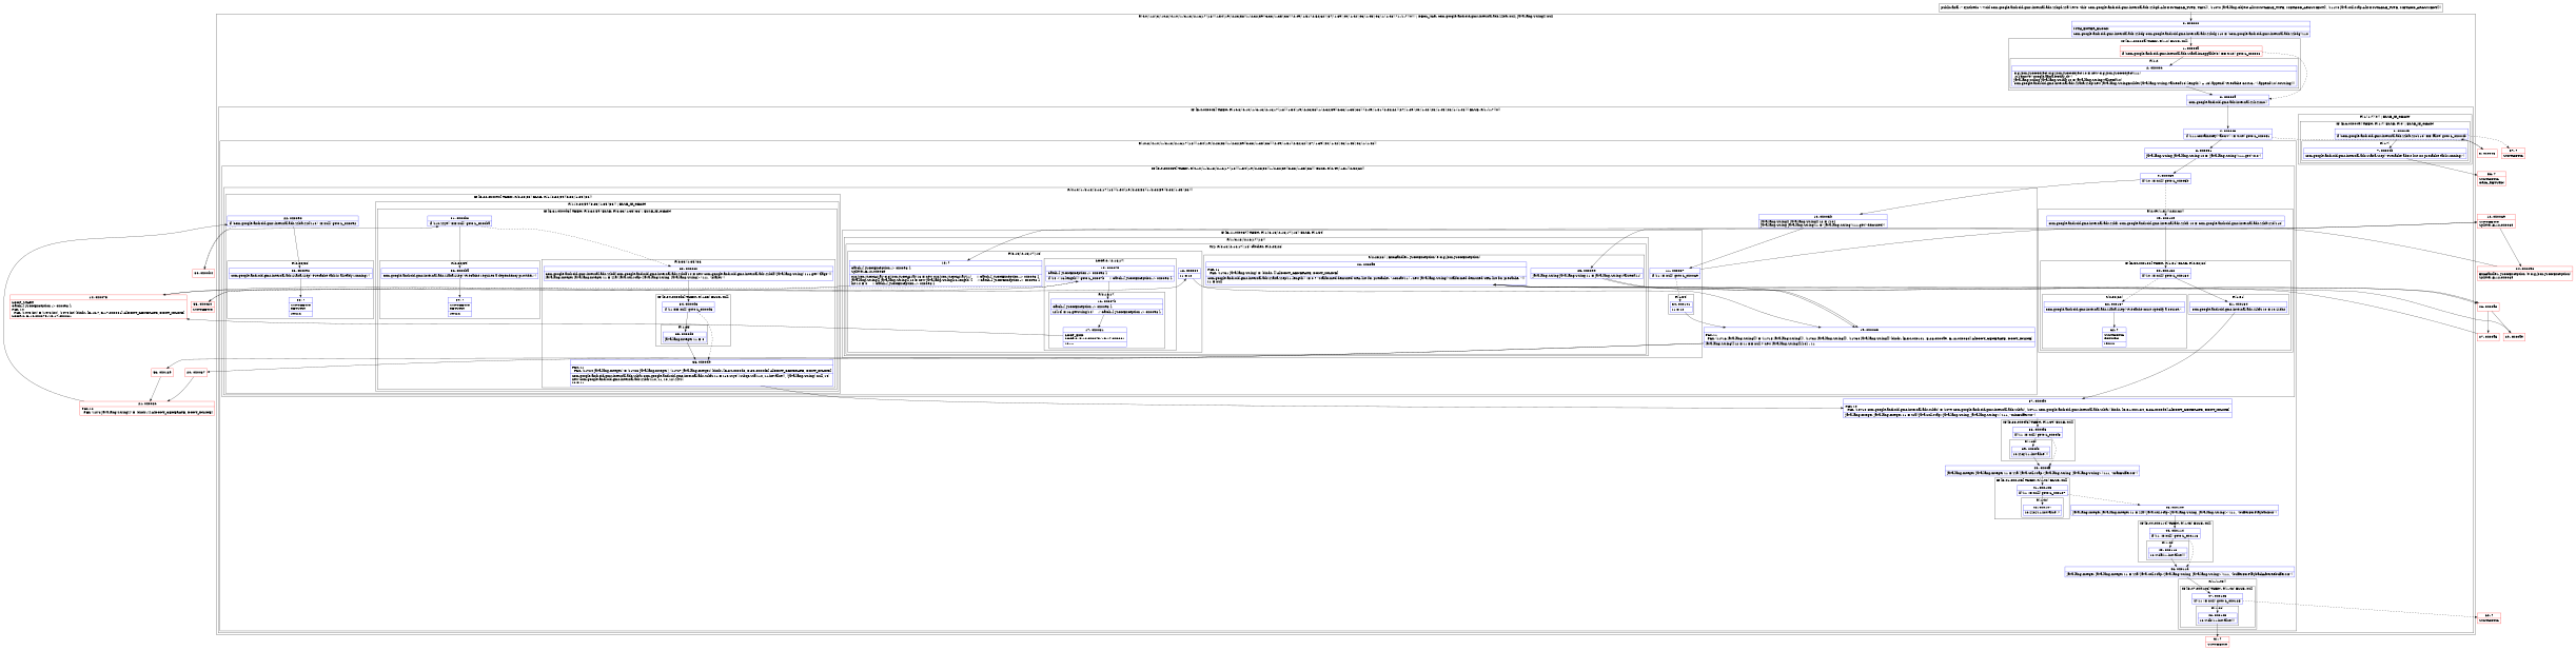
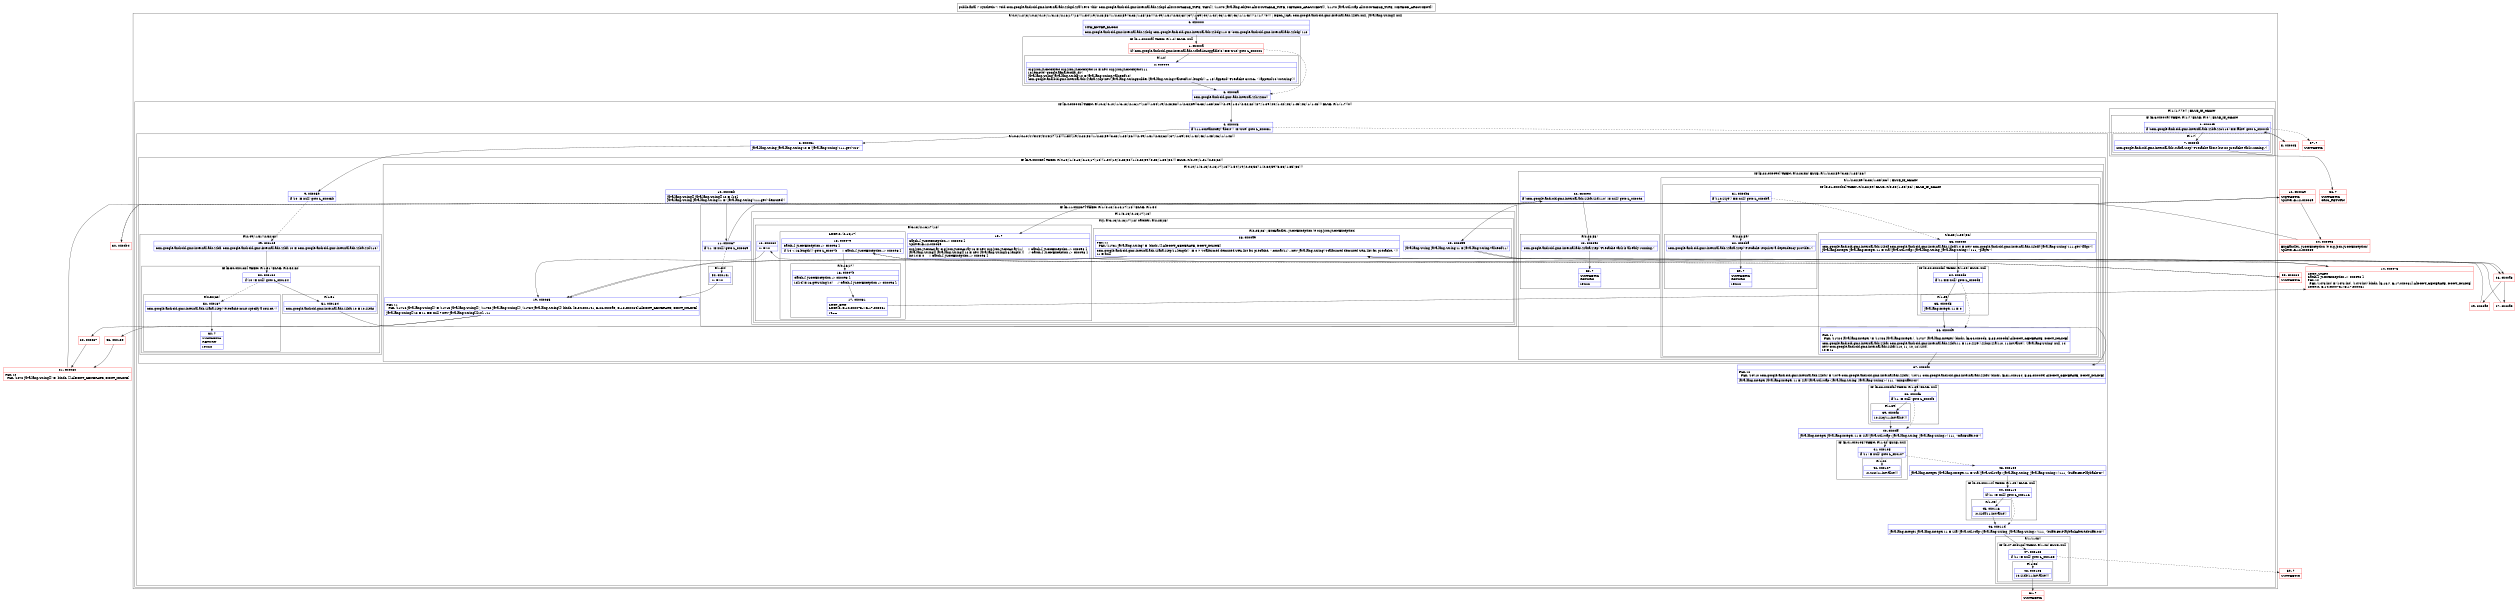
  digraph {
    node [color=blue shape=record]
    n1 [label="{2\:\ 0x000c|org.json.JSONObject org.json.JSONObject r0 = new org.json.JSONObject(r11)\lr0.remove(\"google.afma.Notify_dt\")\ljava.lang.String java.lang.String r0 = java.lang.String.valueOf(r0)\lcom.google.android.gms.internal.ads.zzaxa.zzdp(new java.lang.StringBuilder(java.lang.String.valueOf(r0).length() + 15).append(\"Precache GMSG: \").append(r0).toString())\l}"]
    n2 [color=red label="{1\:\ 0x000a|if (com.google.android.gms.internal.ads.zzaxa.isLoggable(3) == true) goto L_0x000c\l}"]
    n3 [label="{16\:\ 0x007b|Catch:\{ JSONException \-\> 0x0098 \}\l|r2[r4] = r6.getString(r4)     \/\/ Catch:\{ JSONException \-\> 0x0098 \}\l}"]
    n4 [label="{17\:\ 0x0081|LOOP_END\lLOOP:0: B:14:0x0075\-\>B:17:0x0081\l|r4++\l}"]
    n5 [label="{15\:\ 0x0079|Catch:\{ JSONException \-\> 0x0098 \}\l|if (r4 \< r6.length()) goto L_0x007b     \/\/ Catch:\{ JSONException \-\> 0x0098 \}\l}"]
    n6 [label="{13\:\ ?|Catch:\{ JSONException \-\> 0x0098 \}\lSplitter:B:12:0x0069\l|org.json.JSONArray org.json.JSONArray r6 = new org.json.JSONArray(r1)     \/\/ Catch:\{ JSONException \-\> 0x0098 \}\ljava.lang.String[] java.lang.String[] r2 = new java.lang.String[r6.length()]     \/\/ Catch:\{ JSONException \-\> 0x0098 \}\lint r4 = 0     \/\/ Catch:\{ JSONException \-\> 0x0098 \}\l}"]
    n7 [label="{18\:\ 0x0084|r1 = r2\l}"]
    n8 [label="{25\:\ 0x0099|java.lang.String java.lang.String r1 = java.lang.String.valueOf(r1)\l}"]
    n9 [label="{28\:\ 0x00a9|PHI: r1 \l  PHI: (r1v31 java.lang.String) =  binds: [] A[DONT_GENERATE, DONT_INLINE]\l|com.google.android.gms.internal.ads.zzaxa.zzep(r1.length() != 0 ? \"Malformed demuxed URL list for precache: \".concat(r1) : new java.lang.String(\"Malformed demuxed URL list for precache: \"))\lr1 = null\l}"]
    n10 [label="{54\:\ 0x0141|r1 = r2\l}"]
    n11 [label="{11\:\ 0x0067|if (r1 != null) goto L_0x0069\l}"]
    n12 [label="{23\:\ 0x0092|com.google.android.gms.internal.ads.zzaxa.zzep(\"Precache task is already running.\")\l}"]
    n13 [label="{58\:\ ?|SYNTHETIC\lRETURN\l|return\l}"]
    n14 [label="{32\:\ 0x00ba|com.google.android.gms.internal.ads.zzaxa.zzep(\"Precache requires a dependency provider.\")\l}"]
    n15 [label="{59\:\ ?|SYNTHETIC\lRETURN\l|return\l}"]
    n16 [label="{35\:\ 0x00d5|java.lang.Integer r1 = 0\l}"]
    n17 [label="{34\:\ 0x00d3|if (r1 == null) goto L_0x00d5\l}"]
    n18 [label="{33\:\ 0x00c0|com.google.android.gms.internal.ads.zzbdf com.google.android.gms.internal.ads.zzbdf r4 = new com.google.android.gms.internal.ads.zzbdf((java.lang.String) r11.get(\"flags\"))\ljava.lang.Integer java.lang.Integer r1 = zza((java.util.Map\<java.lang.String, java.lang.String\>) r11, \"player\")\l}"]
    n19 [label="{36\:\ 0x00d9|PHI: r1 \l  PHI: (r1v24 java.lang.Integer) = (r1v23 java.lang.Integer), (r1v27 java.lang.Integer) binds: [B:34:0x00d3, B:35:0x00d5] A[DONT_GENERATE, DONT_INLINE]\l|com.google.android.gms.internal.ads.zzbfu com.google.android.gms.internal.ads.zzbfu r1 = r10.zzye().zzbqs.zza(r10, r1.intValue(), (java.lang.String) null, r4)\lnew com.google.android.gms.internal.ads.zzbfr(r10, r1, r0, r2).zzvi()\lr0 = r1\l}"]
    n20 [label="{31\:\ 0x00b8|if (r10.zzye() == null) goto L_0x00ba\l}"]
    n21 [label="{22\:\ 0x0090|if (com.google.android.gms.internal.ads.zzbft.zzd(r10) != null) goto L_0x0092\l}"]
    n22 [label="{10\:\ 0x005b|java.lang.String[] java.lang.String[] r2 = \{r0\}\ljava.lang.String java.lang.String r1 = (java.lang.String) r11.get(\"demuxed\")\l}"]
    n23 [label="{19\:\ 0x0085|PHI: r1 \l  PHI: (r1v16 java.lang.String[]) = (r1v15 java.lang.String[]), (r1v32 java.lang.String[]), (r1v34 java.lang.String[]) binds: [B:54:0x0141, B:28:0x00a9, B:18:0x0084] A[DONT_GENERATE, DONT_INLINE]\l|java.lang.String[] r2 = r1 == null ? new java.lang.String[]\{r0\} : r1\l}"]
    n24 [label="{51\:\ 0x0134|com.google.android.gms.internal.ads.zzbfu r0 = r0.zzehs\l}"]
    n25 [label="{52\:\ 0x0137|com.google.android.gms.internal.ads.zzaxa.zzep(\"Precache must specify a source.\")\l}"]
    n26 [label="{62\:\ ?|SYNTHETIC\lRETURN\l|return\l}"]
    n27 [label="{50\:\ 0x0132|if (r0 != null) goto L_0x0134\l}"]
    n28 [label="{49\:\ 0x012e|com.google.android.gms.internal.ads.zzbfr com.google.android.gms.internal.ads.zzbfr r0 = com.google.android.gms.internal.ads.zzbft.zzd(r10)\l}"]
    n29 [label="{9\:\ 0x0059|if (r0 != null) goto L_0x005b\l}"]
    n30 [label="{39\:\ 0x00f8|r0.zzcy(r1.intValue())\l}"]
    n31 [label="{38\:\ 0x00f6|if (r1 != null) goto L_0x00f8\l}"]
    n32 [label="{42\:\ 0x0107|r0.zzcz(r1.intValue())\l}"]
    n33 [label="{41\:\ 0x0105|if (r1 != null) goto L_0x0107\l}"]
    n34 [label="{45\:\ 0x0116|r0.zzda(r1.intValue())\l}"]
    n35 [label="{44\:\ 0x0114|if (r1 != null) goto L_0x0116\l}"]
    n36 [label="{48\:\ 0x0125|r0.zzdb(r1.intValue())\l}"]
    n37 [label="{47\:\ 0x0123|if (r1 != null) goto L_0x0125\l}"]
    n38 [label="{8\:\ 0x0051|java.lang.String java.lang.String r0 = (java.lang.String) r11.get(\"src\")\l}"]
    n39 [label="{37\:\ 0x00f0|PHI: r0 \l  PHI: (r0v10 com.google.android.gms.internal.ads.zzbfu) = (r0v9 com.google.android.gms.internal.ads.zzbfu), (r0v11 com.google.android.gms.internal.ads.zzbfu) binds: [B:51:0x0134, B:36:0x00d9] A[DONT_GENERATE, DONT_INLINE]\l|java.lang.Integer java.lang.Integer r1 = zza((java.util.Map\<java.lang.String, java.lang.String\>) r11, \"minBufferMs\")\l}"]
    n40 [label="{40\:\ 0x00ff|java.lang.Integer java.lang.Integer r1 = zza((java.util.Map\<java.lang.String, java.lang.String\>) r11, \"maxBufferMs\")\l}"]
    n41 [label="{43\:\ 0x010e|java.lang.Integer java.lang.Integer r1 = zza((java.util.Map\<java.lang.String, java.lang.String\>) r11, \"bufferForPlaybackMs\")\l}"]
    n42 [label="{46\:\ 0x011d|java.lang.Integer java.lang.Integer r1 = zza((java.util.Map\<java.lang.String, java.lang.String\>) r11, \"bufferForPlaybackAfterRebufferMs\")\l}"]
    n43 [label="{7\:\ 0x004b|com.google.android.gms.internal.ads.zzaxa.zzep(\"Precache abort but no precache task running.\")\l}"]
    n44 [label="{6\:\ 0x0049|if (com.google.android.gms.internal.ads.zzbft.zzc(r10) == false) goto L_0x004b\l}"]
    n45 [label="{4\:\ 0x0043|if (r11.containsKey(\"abort\") != true) goto L_0x0051\l}"]
    n46 [label="{0\:\ 0x0000|MTH_ENTER_BLOCK\l|com.google.android.gms.internal.ads.zzbdg com.google.android.gms.internal.ads.zzbdg r10 = (com.google.android.gms.internal.ads.zzbdg) r10\l}"]
    n47 [label="{3\:\ 0x003a|com.google.android.gms.ads.internal.zzk.zzmc()\l}"]
    n48 [color=red label="{14\:\ 0x0075|LOOP_START\lCatch:\{ JSONException \-\> 0x0098 \}\lPHI: r4 \l  PHI: (r4v3 int) = (r4v2 int), (r4v4 int) binds: [B:13:?, B:17:0x0081] A[DONT_GENERATE, DONT_INLINE]\lLOOP:0: B:14:0x0075\-\>B:17:0x0081\l}"]
    n49 [color=red label="{55\:\ 0x0084|SYNTHETIC\l}"]
    n50 [color=red label="{26\:\ 0x00a3}"]
    n51 [color=red label="{12\:\ 0x0069|SYNTHETIC\lSplitter:B:12:0x0069\l}"]
    n52 [color=red label="{30\:\ 0x00b4}"]
    n53 [color=red label="{20\:\ 0x0087}"]
    n54 [color=red label="{53\:\ 0x013e}"]
    n55 [color=red label="{61\:\ ?|SYNTHETIC\l}"]
    n56 [color=red label="{60\:\ ?|SYNTHETIC\l}"]
    n57 [color=red label="{56\:\ ?|SYNTHETIC\lORIG_RETURN\l}"]
    n58 [color=red label="{57\:\ ?|SYNTHETIC\l}"]
    n59 [color=red label="{5\:\ 0x0045}"]
    n60 [color=red label="{24\:\ 0x0098|ExcHandler: JSONException (e org.json.JSONException)\lSplitter:B:12:0x0069\l}"]
    n61 [color=red label="{27\:\ 0x00a5}"]
    n62 [color=red label="{29\:\ 0x00ae}"]
    n63 [color=red label="{21\:\ 0x008c|PHI: r2 \l  PHI: (r2v2 java.lang.String[]) =  binds: [] A[DONT_GENERATE, DONT_INLINE]\l}"]
    n64 [label="{public final \/* synthetic *\/ void com.google.android.gms.internal.ads.zzbgd.zza((r9v0 'this' com.google.android.gms.internal.ads.zzbgd A[IMMUTABLE_TYPE, THIS]), (r10v0 java.lang.Object A[IMMUTABLE_TYPE, METHOD_ARGUMENT]), (r11v0 java.util.Map A[IMMUTABLE_TYPE, METHOD_ARGUMENT])) }" color=""]
    subgraph cluster_1 {
      label="R(4:0|(1:2)|3|(10:8|(4:10|(1:(3:13|(2:16|17)|18))(1:54)|19|(2:23|58)(1:(2:32|59)(3:33|(1:35)|36)))(2:49|(1:51)(2:52|62))|37|(1:39)|40|(1:42)|43|(1:45)|46|(1:(1:48)))(1:(1:7)(0))) | DECL_VAR: com.google.android.gms.internal.ads.zzbfu null, java.lang.String[] null\l"
      n46
      n47
      subgraph cluster_2 {
        label="IF [B:1:0x000a] THEN: R(1:2) ELSE: null"
        n2
        subgraph cluster_3 {
          label="R(1:2)"
          n1
        }
      }
      subgraph cluster_4 {
        label="IF [B:4:0x0043] THEN: R(10:8|(4:10|(1:(3:13|(2:16|17)|18))(1:54)|19|(2:23|58)(1:(2:32|59)(3:33|(1:35)|36)))(2:49|(1:51)(2:52|62))|37|(1:39)|40|(1:42)|43|(1:45)|46|(1:(1:48))) ELSE: R(1:(1:7)(0))"
        n45
        subgraph cluster_5 {
          label="R(10:8|(4:10|(1:(3:13|(2:16|17)|18))(1:54)|19|(2:23|58)(1:(2:32|59)(3:33|(1:35)|36)))(2:49|(1:51)(2:52|62))|37|(1:39)|40|(1:42)|43|(1:45)|46|(1:(1:48)))"
          n38
          n39
          n40
          n41
          n42
          subgraph cluster_6 {
            label="IF [B:9:0x0059] THEN: R(4:10|(1:(3:13|(2:16|17)|18))(1:54)|19|(2:23|58)(1:(2:32|59)(3:33|(1:35)|36))) ELSE: R(2:49|(1:51)(2:52|62))"
            n29
            subgraph cluster_7 {
              label="R(4:10|(1:(3:13|(2:16|17)|18))(1:54)|19|(2:23|58)(1:(2:32|59)(3:33|(1:35)|36)))"
              n22
              n23
              subgraph cluster_8 {
                label="IF [B:11:0x0067] THEN: R(1:(3:13|(2:16|17)|18)) ELSE: R(1:54)"
                n11
                subgraph cluster_9 {
                  label="R(1:(3:13|(2:16|17)|18))"
                  subgraph cluster_10 {
                    label="Try: R(3:13|(2:16|17)|18) catches: R(2:25|28)"
                    subgraph cluster_11 {
                      label="R(3:13|(2:16|17)|18)"
                      n6
                      n7
                      subgraph cluster_12 {
                        label="LOOP:0: (2:16|17)"
                        n5
                        subgraph cluster_13 {
                          label="R(2:16|17)"
                          n3
                          n4
                        }
                      }
                    }
                    subgraph cluster_14 {
                      label="R(2:25|28) | ExcHandler: JSONException (e org.json.JSONException)\l"
                      n8
                      n9
                    }
                  }
                }
                subgraph cluster_15 {
                  label="R(1:54)"
                  n10
                }
              }
              subgraph cluster_16 {
                label="IF [B:22:0x0090] THEN: R(2:23|58) ELSE: R(1:(2:32|59)(3:33|(1:35)|36))"
                n21
                subgraph cluster_17 {
                  label="R(2:23|58)"
                  n12
                  n13
                }
                subgraph cluster_18 {
                  label="R(1:(2:32|59)(3:33|(1:35)|36)) | ELSE_IF_CHAIN\l"
                  subgraph cluster_19 {
                    label="IF [B:31:0x00b8] THEN: R(2:32|59) ELSE: R(3:33|(1:35)|36) | ELSE_IF_CHAIN\l"
                    n20
                    subgraph cluster_20 {
                      label="R(2:32|59)"
                      n14
                      n15
                    }
                    subgraph cluster_21 {
                      label="R(3:33|(1:35)|36)"
                      n18
                      n19
                      subgraph cluster_22 {
                        label="IF [B:34:0x00d3] THEN: R(1:35) ELSE: null"
                        n17
                        subgraph cluster_23 {
                          label="R(1:35)"
                          n16
                        }
                      }
                    }
                  }
                }
              }
            }
            subgraph cluster_24 {
              label="R(2:49|(1:51)(2:52|62))"
              n28
              subgraph cluster_25 {
                label="IF [B:50:0x0132] THEN: R(1:51) ELSE: R(2:52|62)"
                n27
                subgraph cluster_26 {
                  label="R(1:51)"
                  n24
                }
                subgraph cluster_27 {
                  label="R(2:52|62)"
                  n25
                  n26
                }
              }
            }
          }
          subgraph cluster_28 {
            label="IF [B:38:0x00f6] THEN: R(1:39) ELSE: null"
            n31
            subgraph cluster_29 {
              label="R(1:39)"
              n30
            }
          }
          subgraph cluster_30 {
            label="IF [B:41:0x0105] THEN: R(1:42) ELSE: null"
            n33
            subgraph cluster_31 {
              label="R(1:42)"
              n32
            }
          }
          subgraph cluster_32 {
            label="IF [B:44:0x0114] THEN: R(1:45) ELSE: null"
            n35
            subgraph cluster_33 {
              label="R(1:45)"
              n34
            }
          }
          subgraph cluster_34 {
            label="R(1:(1:48))"
            subgraph cluster_35 {
              label="IF [B:47:0x0123] THEN: R(1:48) ELSE: null"
              n37
              subgraph cluster_36 {
                label="R(1:48)"
                n36
              }
            }
          }
        }
        subgraph cluster_37 {
          label="R(1:(1:7)(0)) | ELSE_IF_CHAIN\l"
          subgraph cluster_38 {
            label="IF [B:6:0x0049] THEN: R(1:7) ELSE: R(0) | ELSE_IF_CHAIN\l"
            n44
            subgraph cluster_39 {
              label="R(1:7)"
              n43
            }
            subgraph cluster_40 {
              label="R(0)"
            }
          }
        }
      }
    }
    subgraph cluster_41 {
      label="R(2:25|28) | ExcHandler: JSONException (e org.json.JSONException)\l"
    }
    n1 -> n47
    n2 -> n1
    n2 -> n47 [style=dashed]
    n3 -> n4
    n4 -> n48
    n5 -> n3
    n5 -> n49 [style=dashed]
    n6 -> n48
    n7 -> n23
    n8 -> n50
    n8 -> n50
    n9 -> n23
    n9 -> n23
    n10 -> n23
    n11 -> n10 [style=dashed]
    n11 -> n51
    n12 -> n13
    n14 -> n15
    n16 -> n19
    n17 -> n16
    n17 -> n19 [style=dashed]
    n18 -> n17
    n19 -> n39
    n20 -> n14
    n20 -> n18 [style=dashed]
    n21 -> n12
    n21 -> n52 [style=dashed]
    n22 -> n11
    n23 -> n53
    n23 -> n54
    n24 -> n39
    n25 -> n26
    n27 -> n24
    n27 -> n25 [style=dashed]
    n28 -> n27
-   n29 -> n22
    n29 -> n28 [style=dashed]
    n30 -> n40
    n31 -> n30
    n31 -> n40 [style=dashed]
    n33 -> n32
    n33 -> n41 [style=dashed]
    n34 -> n42
    n35 -> n34
    n35 -> n42 [style=dashed]
    n36 -> n55
    n37 -> n36
    n37 -> n56 [style=dashed]
    n38 -> n29
    n39 -> n31
    n40 -> n33
    n41 -> n35
    n42 -> n37
    n43 -> n57
    n44 -> n43
    n44 -> n58 [style=dashed]
    n45 -> n38
    n45 -> n59 [style=dashed]
    n46 -> n2
    n47 -> n45
    n48 -> n5
    n49 -> n7
    n50 -> n61
    n50 -> n62
    n51 -> n6
    n51 -> n60
    n52 -> n20
    n53 -> n63
    n54 -> n63
    n59 -> n44
    n60 -> n8
    n61 -> n9
    n62 -> n9
    n63 -> n21
    n64 -> n46
  }
